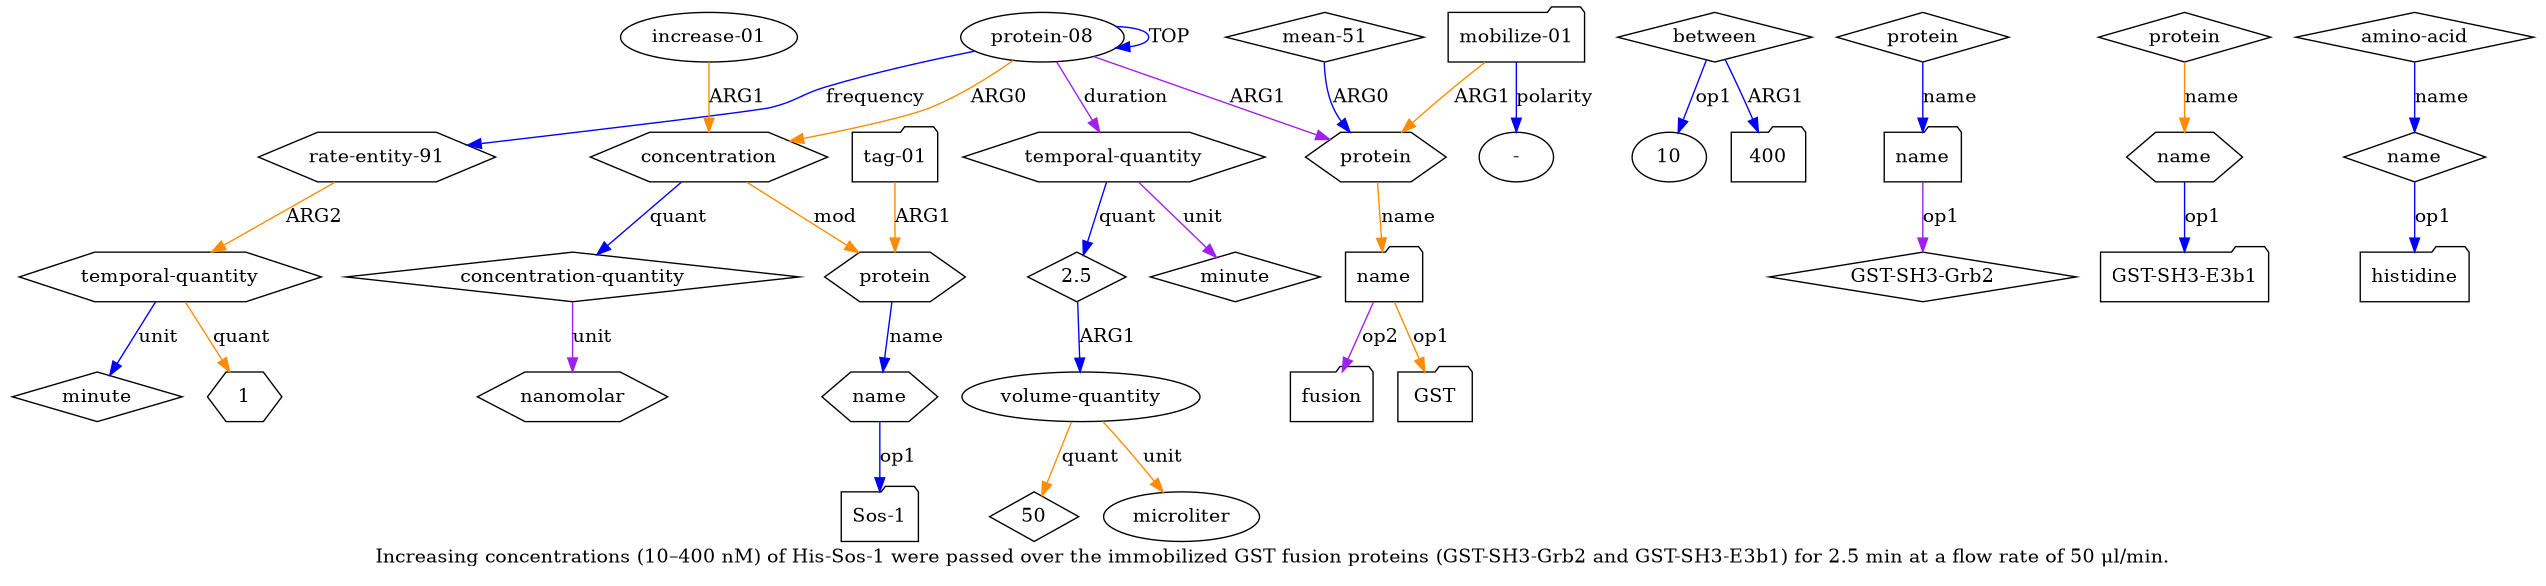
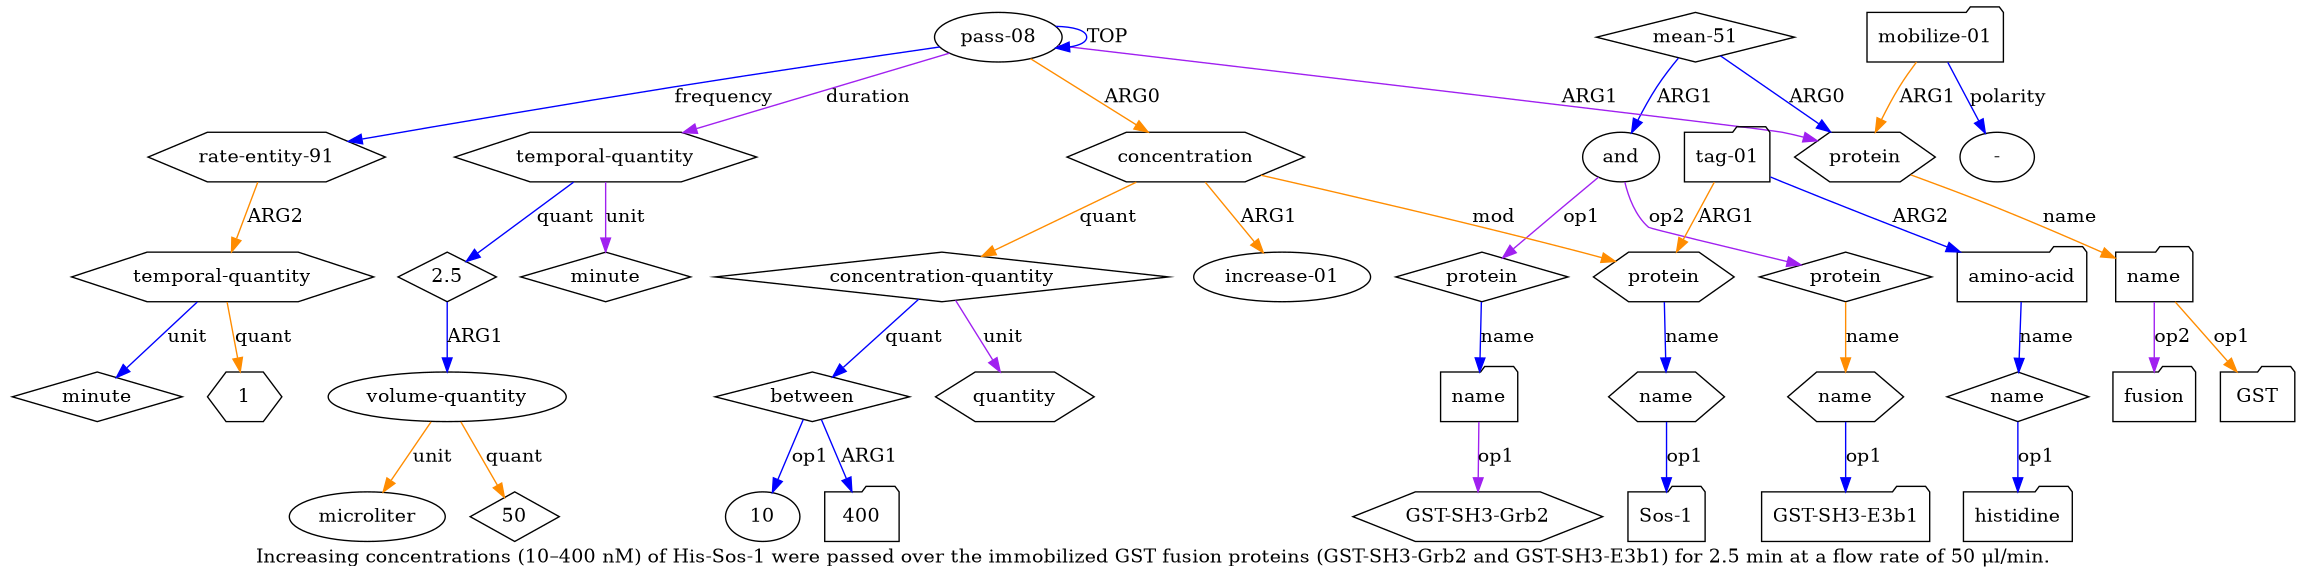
  digraph {
    label="Increasing concentrations (10–400 nM) of His-Sos-1 were passed over the immobilized GST fusion proteins (GST-SH3-Grb2 and GST-SH3-E3b1) for 2.5 min at a flow rate of 50 μl/min."
    node [color=black gold_ind=-1 gold_label=name shape=diamond test_ind=-1 test_label=name]
    edge [color=blue gold_label=op1 test_label=op1]
    n1 [gold_ind=20 gold_label="temporal-quantity" label="temporal-quantity" shape=hexagon test_ind=20 test_label="temporal-quantity"]
    n2 [gold_ind=21 gold_label=minute label=minute test_ind=21 test_label=minute]
    n3 [gold_label=2.5 label=2.5 test_label=2.5]
    n4 [gold_ind=23 gold_label="volume-quantity" label="volume-quantity" shape=ellipse test_ind=23 test_label="volume-quantity"]
    n5 [gold_ind=22 gold_label="rate-entity-91" label="rate-entity-91" shape=hexagon test_ind=22 test_label="rate-entity-91"]
    n6 [gold_ind=25 gold_label="temporal-quantity" label="temporal-quantity" shape=hexagon test_ind=25 test_label="temporal-quantity"]
    n7 [gold_ind=24 gold_label=microliter label=microliter shape=ellipse test_ind=24 test_label=microliter]
    n8 [gold_label=50 label=50 test_label=50]
    n9 [gold_ind=26 gold_label=minute label=minute test_ind=26 test_label=minute]
    n10 [gold_label=1 label=1 shape=hexagon test_label=1]
    n11 [gold_label="Sos-1" label="Sos-1" shape=folder test_label="Sos-1"]
    n12 [gold_label=10 label=10 shape=ellipse test_label=10]
    n13 [gold_label=GST label=GST shape=folder test_label=GST]
    n14 [gold_label=400 label=400 shape=folder test_label=400]
-   n15 [gold_label="GST-SH3-Grb2" label="GST-SH3-Grb2" test_label="GST-SH3-Grb2"]
+   n15 [gold_label="GST-SH3-Grb2" label="GST-SH3-Grb2" shape=hexagon test_label="GST-SH3-Grb2"]
    n16 [gold_label=fusion label=fusion shape=folder test_label=fusion]
+   n17 [gold_ind=15 gold_label=and label=and shape=ellipse test_ind=15 test_label=and]
    n18 [gold_ind=16 gold_label=protein label=protein test_ind=16 test_label=protein]
    n19 [gold_ind=18 gold_label=protein label=protein test_ind=18 test_label=protein]
    n20 [gold_ind=17 label=name shape=folder test_ind=17]
    n21 [gold_ind=19 label=name shape=hexagon test_ind=19]
    n22 [gold_label="GST-SH3-E3b1" label="GST-SH3-E3b1" shape=folder test_label="GST-SH3-E3b1"]
    n23 [gold_ind=14 gold_label="mean-01" label="mean-51" test_ind=14 test_label="mean-01"]
    n24 [gold_ind=11 gold_label=protein label=protein shape=hexagon test_ind=11 test_label=protein]
    n25 [gold_ind=12 label=name shape=folder test_ind=12]
-   n26 [gold_ind=10 gold_label=nanomolar label=nanomolar shape=hexagon test_ind=10 test_label=nanomolar]
+   n26 [gold_ind=10 gold_label=nanomolar label=quantity shape=hexagon test_ind=10 test_label=nanomolar]
    n27 [gold_ind=13 gold_label="mobilize-01" label="mobilize-01" shape=folder test_ind=13 test_label="mobilize-01"]
    n28 [gold_label="-" label="-" shape=ellipse test_label="-"]
    n29 [gold_ind=1 gold_label=concentration label=concentration shape=hexagon test_ind=1 test_label=concentration]
    n30 [gold_ind=3 gold_label=protein label=protein shape=hexagon test_ind=3 test_label=protein]
    n31 [gold_ind=8 gold_label="concentration-quantity" label="concentration-quantity" test_ind=8 test_label="concentration-quantity"]
    n32 [gold_ind=4 label=name shape=hexagon test_ind=4]
    n33 [gold_ind=9 gold_label=between label=between test_ind=9 test_label=between]
-   n34 [gold_ind=0 gold_label="pass-08" label="protein-08" shape=ellipse test_ind=0 test_label="pass-08"]
+   n34 [gold_ind=0 gold_label="pass-08" label="pass-08" shape=ellipse test_ind=0 test_label="pass-08"]
    n35 [gold_ind=2 gold_label="increase-01" label="increase-01" shape=ellipse test_ind=2 test_label="increase-01"]
    n36 [gold_ind=5 gold_label="tag-01" label="tag-01" shape=folder test_ind=5 test_label="tag-01"]
-   n37 [gold_ind=6 gold_label="amino-acid" label="amino-acid" test_ind=6 test_label="amino-acid"]
+   n37 [gold_ind=6 gold_label="amino-acid" label="amino-acid" shape=folder test_ind=6 test_label="amino-acid"]
    n38 [gold_ind=7 label=name test_ind=7]
    n39 [gold_label=histidine label=histidine shape=folder test_label=histidine]
    n1 -> n2 [color=purple gold_label=unit label=unit test_label=unit]
    n1 -> n3 [gold_label=quant label=quant test_label=quant]
    n3 -> n4 [gold_label=ARG1 label=ARG1 test_label=ARG1]
    n4 -> n7 [color=darkorange gold_label=unit label=unit test_label=unit]
    n4 -> n8 [color=darkorange gold_label=quant label=quant test_label=quant]
    n5 -> n6 [color=darkorange gold_label=ARG2 label=ARG2 test_label=ARG2]
    n6 -> n9 [gold_label=unit label=unit test_label=unit]
    n6 -> n10 [color=darkorange gold_label=quant label=quant test_label=quant]
+   n17 -> n18 [color=purple label=op1]
+   n17 -> n19 [color=purple gold_label=op2 label=op2 test_label=op2]
    n18 -> n20 [gold_label=name label=name test_label=name]
    n19 -> n21 [color=darkorange gold_label=name label=name test_label=name]
    n20 -> n15 [color=purple label=op1]
    n21 -> n22 [label=op1]
+   n23 -> n17 [gold_label=ARG1 label=ARG1 test_label=ARG1]
    n23 -> n24 [gold_label=ARG0 label=ARG0 test_label=ARG0]
    n24 -> n25 [color=darkorange gold_label=name label=name test_label=name]
    n25 -> n13 [color=darkorange label=op1]
    n25 -> n16 [color=purple gold_label=op2 label=op2 test_label=op2]
    n27 -> n24 [color=darkorange gold_label=ARG1 label=ARG1 test_label=ARG1]
    n27 -> n28 [gold_label=polarity label=polarity test_label=polarity]
    n29 -> n30 [color=darkorange gold_label=mod label=mod test_label=mod]
-   n29 -> n31 [gold_label=quant label=quant test_label=quant]
+   n29 -> n31 [color=darkorange gold_label=quant label=quant test_label=quant]
    n30 -> n32 [gold_label=name label=name test_label=name]
    n31 -> n26 [color=purple gold_label=unit label=unit test_label=unit]
+   n31 -> n33 [gold_label=quant label=quant test_label=quant]
    n32 -> n11 [label=op1]
    n33 -> n12 [label=op1]
    n33 -> n14 [gold_label=op2 label=ARG1 test_label=op2]
    n34 -> n1 [color=purple gold_label=duration label=duration test_label=duration]
    n34 -> n5 [gold_label=frequency label=frequency test_label=frequency]
    n34 -> n24 [color=purple gold_label=ARG1 label=ARG1 test_label=ARG1]
    n34 -> n29 [color=darkorange gold_label=ARG0 label=ARG0 test_label=ARG0]
    n34 -> n34 [gold_label=TOP label=TOP test_label=TOP]
-   n35 -> n29 [color=darkorange gold_label=ARG1 label=ARG1 test_label=ARG1]
+   n29 -> n35 [color=darkorange gold_label=ARG1 label=ARG1 test_label=ARG1]
    n36 -> n30 [color=darkorange gold_label=ARG1 label=ARG1 test_label=ARG1]
+   n36 -> n37 [gold_label=ARG2 label=ARG2 test_label=ARG2]
    n37 -> n38 [gold_label=name label=name test_label=name]
    n38 -> n39 [label=op1]
  }
